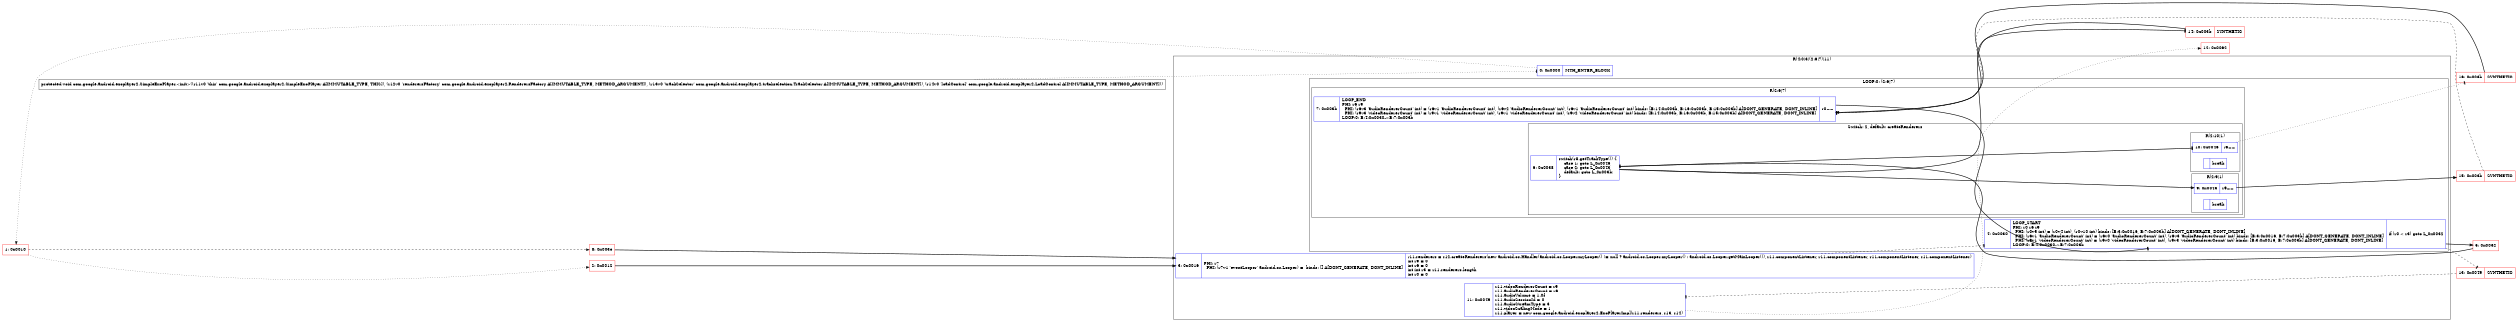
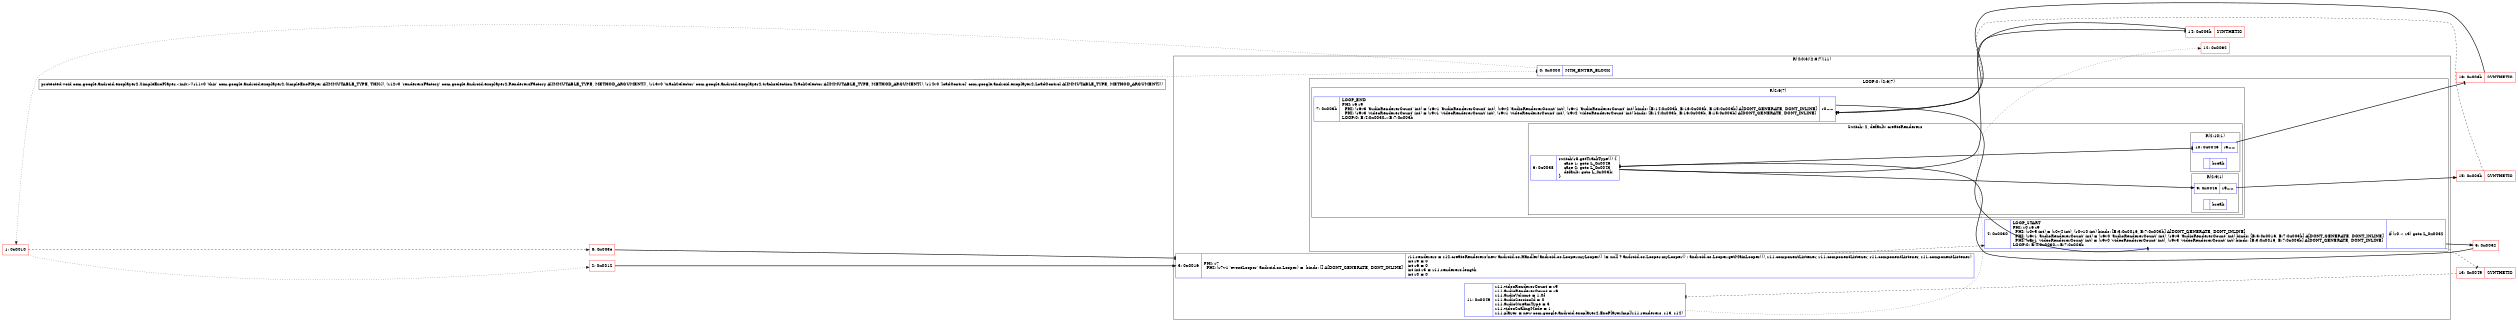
  digraph {
    rankdir=LR
    node [color=blue shape=record]
    edge [arrowhead=tee style=bold]
    n1 [label="{10\:\ 0x0046|r6++\l}"]
    n2 [label="{|break\l}"]
    n3 [label="{9\:\ 0x0043|r9++\l}"]
    n4 [label="{|break\l}"]
    n5 [label="{6\:\ 0x0038|switch(r8.getTrackType()) \{\l    case 1: goto L_0x0046;\l    case 2: goto L_0x0043;\l    default: goto L_0x003b;\l\}\l}"]
    n6 [label="{7\:\ 0x003b|LOOP_END\lPHI: r6 r9 \l  PHI: (r6v3 'audioRendererCount' int) = (r6v1 'audioRendererCount' int), (r6v2 'audioRendererCount' int), (r6v1 'audioRendererCount' int) binds: [B:14:0x003b, B:16:0x003b, B:15:0x003b] A[DONT_GENERATE, DONT_INLINE]\l  PHI: (r9v3 'videoRendererCount' int) = (r9v1 'videoRendererCount' int), (r9v1 'videoRendererCount' int), (r9v2 'videoRendererCount' int) binds: [B:14:0x003b, B:16:0x003b, B:15:0x003b] A[DONT_GENERATE, DONT_INLINE]\lLOOP:0: B:4:0x0030\-\>B:7:0x003b\l|r0++\l}"]
    n7 [label="{4\:\ 0x0030|LOOP_START\lPHI: r0 r6 r9 \l  PHI: (r0v5 int) = (r0v4 int), (r0v10 int) binds: [B:3:0x0016, B:7:0x003b] A[DONT_GENERATE, DONT_INLINE]\l  PHI: (r6v1 'audioRendererCount' int) = (r6v0 'audioRendererCount' int), (r6v3 'audioRendererCount' int) binds: [B:3:0x0016, B:7:0x003b] A[DONT_GENERATE, DONT_INLINE]\l  PHI: (r9v1 'videoRendererCount' int) = (r9v0 'videoRendererCount' int), (r9v3 'videoRendererCount' int) binds: [B:3:0x0016, B:7:0x003b] A[DONT_GENERATE, DONT_INLINE]\lLOOP:0: B:4:0x0030\-\>B:7:0x003b\l|if (r0 \< r3) goto L_0x0032\l}"]
    n8 [label="{0\:\ 0x0000|MTH_ENTER_BLOCK\l}"]
    n9 [label="{3\:\ 0x0016|PHI: r7 \l  PHI: (r7v1 'eventLooper' android.os.Looper) =  binds: [] A[DONT_GENERATE, DONT_INLINE]\l|r11.renderers = r12.createRenderers(new android.os.Handler(android.os.Looper.myLooper() != null ? android.os.Looper.myLooper() : android.os.Looper.getMainLooper()), r11.componentListener, r11.componentListener, r11.componentListener, r11.componentListener)\lint r9 = 0\lint r6 = 0\lint int r3 = r11.renderers.length\lint r0 = 0\l}"]
    n10 [label="{11\:\ 0x0049|r11.videoRendererCount = r9\lr11.audioRendererCount = r6\lr11.audioVolume = 1.0f\lr11.audioSessionId = 0\lr11.audioStreamType = 3\lr11.videoScalingMode = 1\lr11.player = new com.google.android.exoplayer2.ExoPlayerImpl(r11.renderers, r13, r14)\l}"]
    n11 [color=red label="{16\:\ 0x003b|SYNTHETIC\l}"]
    n12 [color=red label="{15\:\ 0x003b|SYNTHETIC\l}"]
    n13 [color=red label="{14\:\ 0x003b|SYNTHETIC\l}"]
    n14 [color=red label="{5\:\ 0x0032}"]
    n15 [color=red label="{13\:\ 0x0049|SYNTHETIC\l}"]
    n16 [color=red label="{1\:\ 0x0010}"]
    n17 [color=red label="{12\:\ 0x0062}"]
    n18 [color=red label="{2\:\ 0x0012}"]
    n19 [color=red label="{8\:\ 0x003e}"]
    n20 [label="{protected void com.google.android.exoplayer2.SimpleExoPlayer.\<init\>((r11v0 'this' com.google.android.exoplayer2.SimpleExoPlayer A[IMMUTABLE_TYPE, THIS]), (r12v0 'renderersFactory' com.google.android.exoplayer2.RenderersFactory A[IMMUTABLE_TYPE, METHOD_ARGUMENT]), (r13v0 'trackSelector' com.google.android.exoplayer2.trackselection.TrackSelector A[IMMUTABLE_TYPE, METHOD_ARGUMENT]), (r14v0 'loadControl' com.google.android.exoplayer2.LoadControl A[IMMUTABLE_TYPE, METHOD_ARGUMENT])) }" color=""]
    subgraph cluster_1 {
      label="R(4:0|3|(2:6|7)|11)"
      n8
      n9
      n10
      subgraph cluster_2 {
        label="LOOP:0: (2:6|7)"
        n7
        subgraph cluster_3 {
          label="R(2:6|7)"
          n6
          subgraph cluster_4 {
            label="Switch: 2, default: createRenderers"
            n5
            subgraph cluster_5 {
              label="R(2:10|1)"
              n1
              n2
            }
            subgraph cluster_6 {
              label="R(2:9|1)"
              n3
              n4
            }
          }
        }
      }
    }
-   n1 -> n11 [style=dotted]
+   n1 -> n11
    n3 -> n12 [arrowhead=normal]
    n5 -> n1
    n5 -> n3 [arrowhead=normal]
    n5 -> n13
    n6 -> n7
    n7 -> n14 [arrowhead=normal]
    n7 -> n15 [style=dashed]
    n8 -> n16 [arrowhead=normal style=dotted]
-   n9 -> n7 [style=dashed]
+   n9 -> n7 [arrowhead=normal style=dashed]
    n10 -> n17 [arrowhead=normal style=dotted]
    n11 -> n6
    n12 -> n6 [style=dashed]
    n13 -> n6 [arrowhead=normal]
    n14 -> n5
    n15 -> n10 [style=dashed]
    n16 -> n18 [arrowhead=normal style=dotted]
    n16 -> n19 [arrowhead=normal style=dashed]
    n18 -> n9 [arrowhead=normal]
-   n19 -> n9 [arrowhead=normal]
+   n19 -> n9
    n20 -> n8 [style=dotted]
  }
